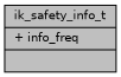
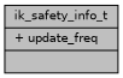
  digraph {
    fontname="DejaVu Sans"
-   n1 [color=black fillcolor=grey75 fontcolor=black fontname="DejaVu Sans" fontsize=10 height=0.2 label="{ik_safety_info_t\n|+ info_freq\l|}" shape=record style=filled width=0.4]
+   n1 [color=black fillcolor=grey75 fontcolor=black fontname="DejaVu Sans" fontsize=10 height=0.2 label="{ik_safety_info_t\n|+ update_freq\l|}" shape=record style=filled width=0.4]
  }
